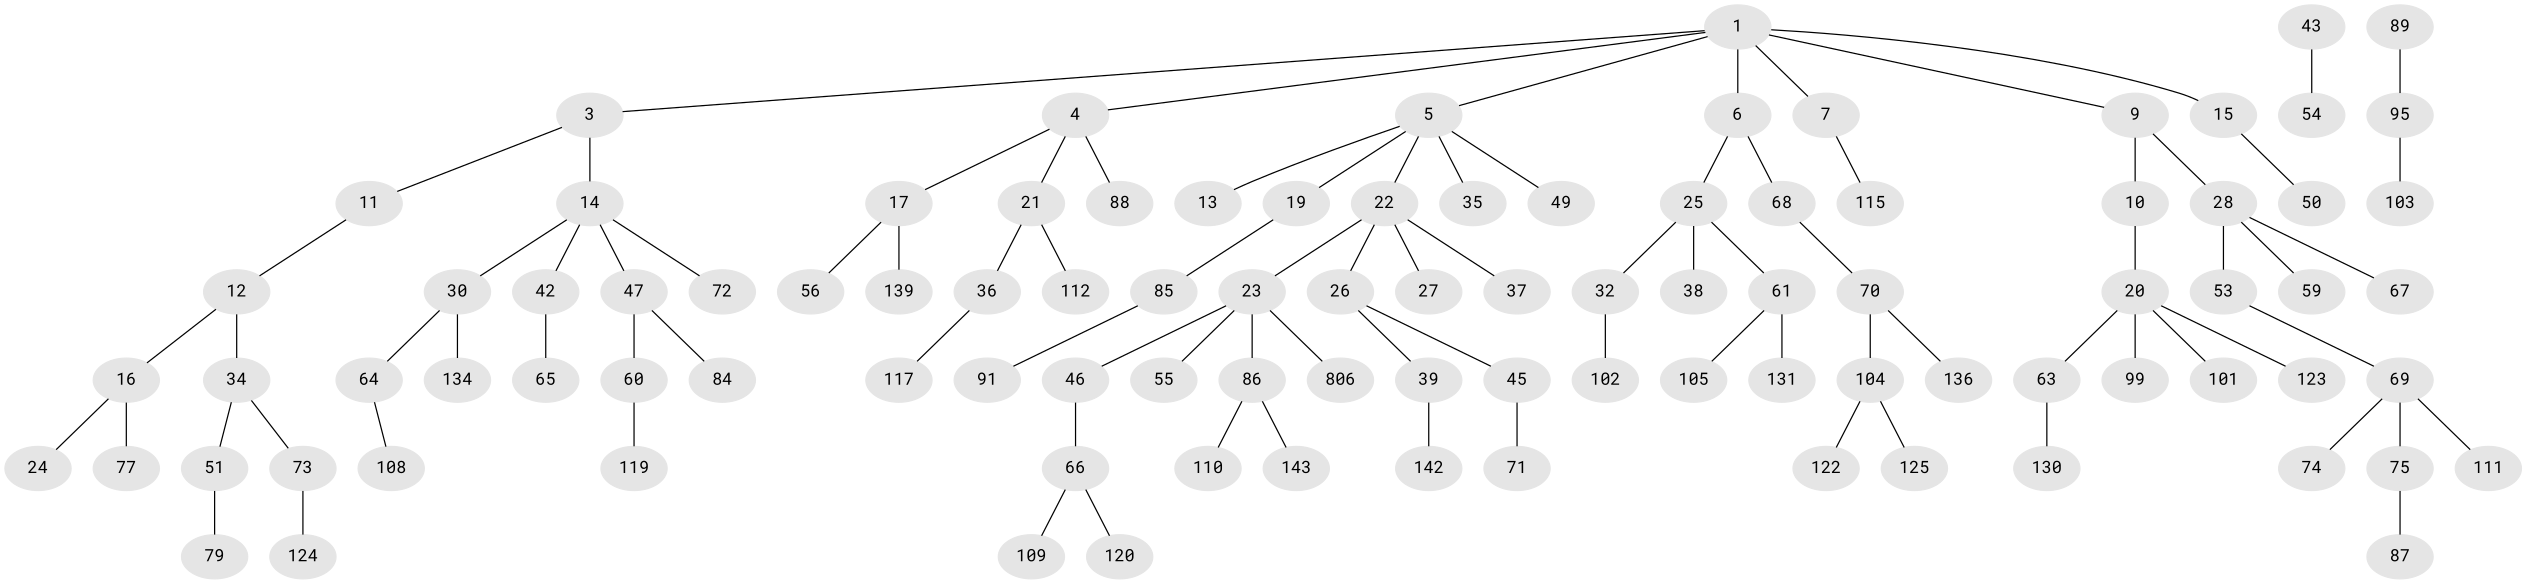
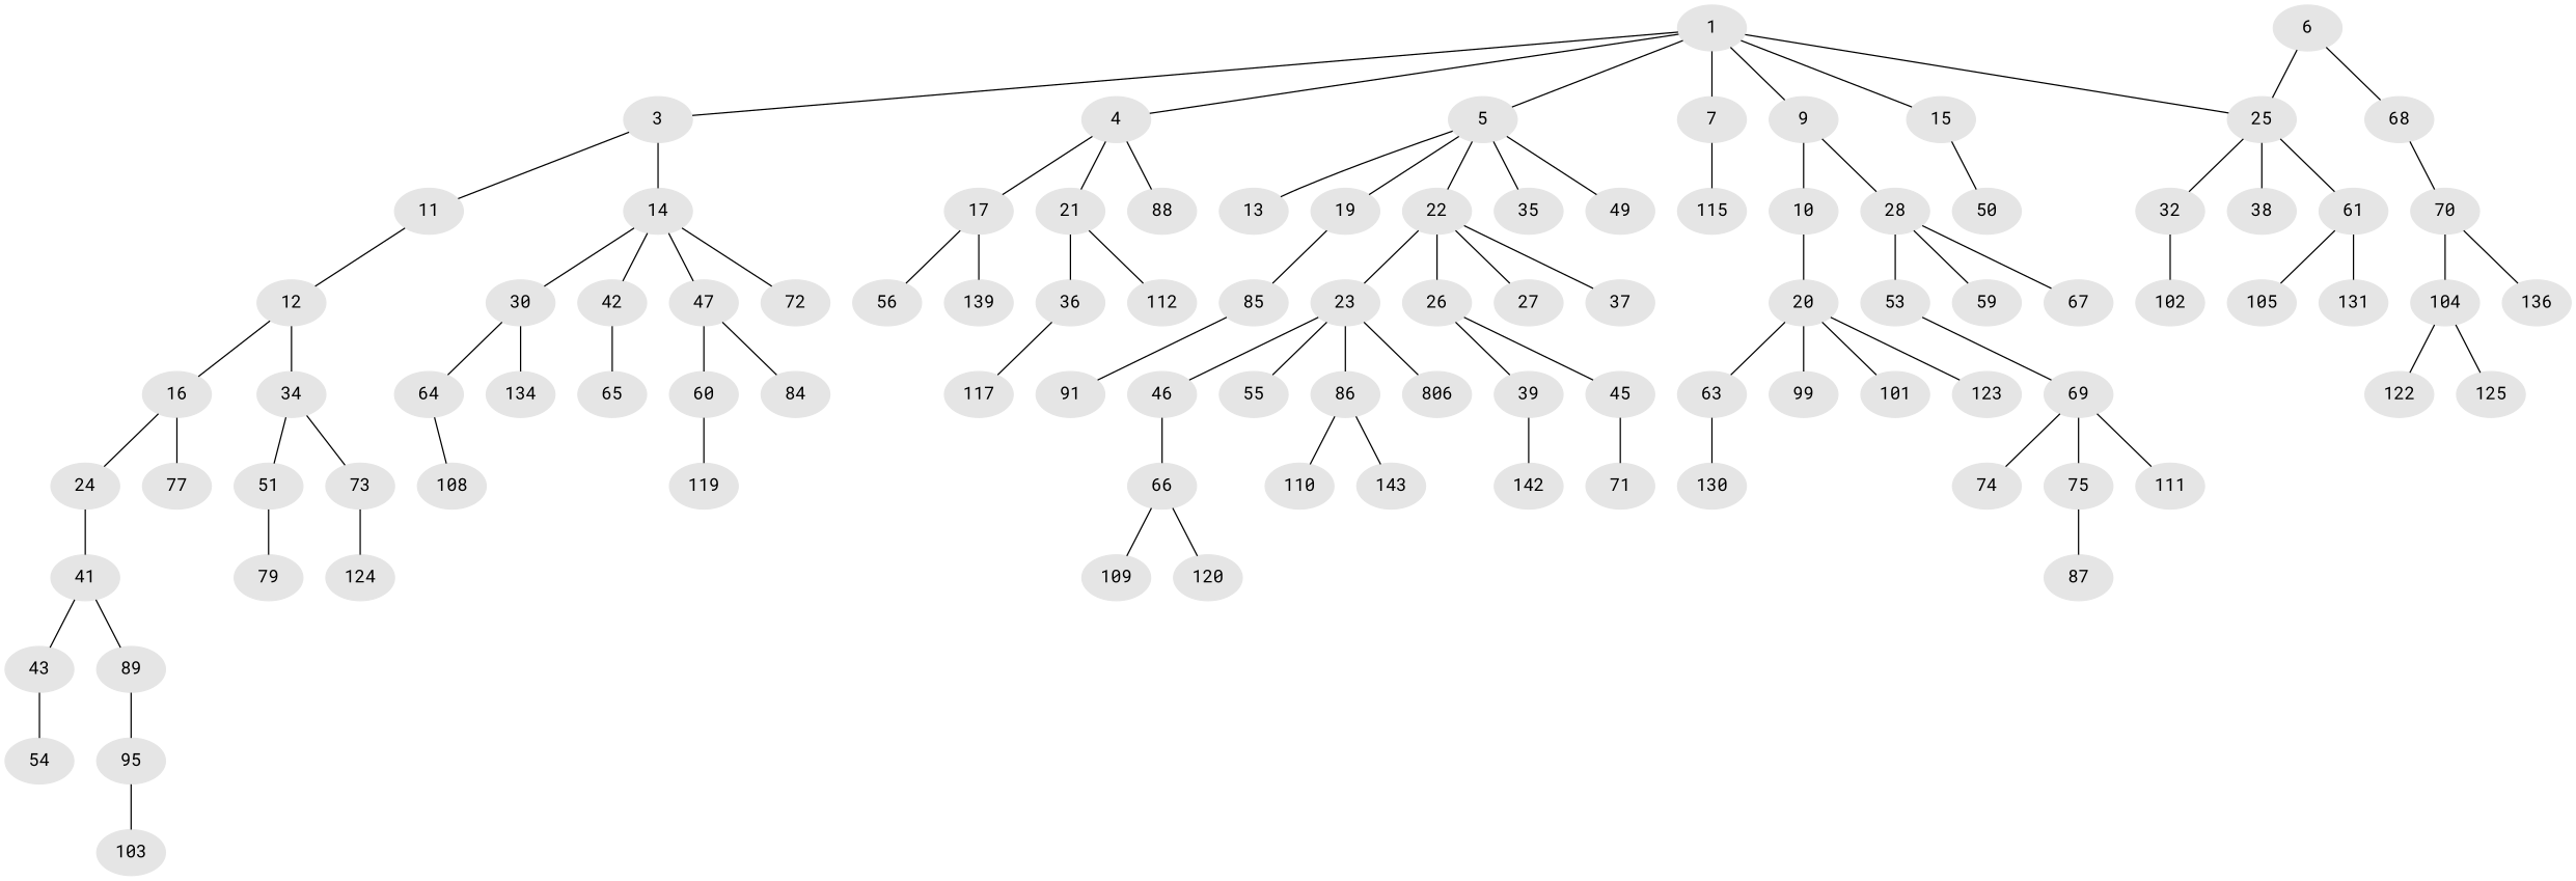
  graph {
    fontname="Roboto Mono"
    node [color=gray90 fontname="Roboto Mono" style=filled]
    edge [fontname="Roboto Mono"]
    1 [super="+2"]
    3 [super="+8"]
    4 [super="+31"]
    5 [super="+29"]
    6
    7 [super="+93"]
    9
    15 [super="+129"]
    11 [super="+44"]
    14 [super="+18"]
    17 [super="+52"]
    21 [super="+127"]
    88
    13
    19
    22 [super="+126"]
    35
    49
    25 [super="+57"]
    68 [super="+82"]
    115
    10
    28 [super="+83"]
    50 [super="+58"]
    12 [super="+121"]
    30 [super="+40"]
    42
    47
    72
    56
    139 [super="+144"]
    36
    112 [super="+116"]
    85
    23 [super="+33"]
    26
    27 [super="+48"]
    37
    32 [super="+96"]
    38
    61 [super="+90"]
    70 [super="+94"]
    20 [super="+62"]
    53
    59 [super="+114"]
    67
    63
    99
    101 [super="+140"]
    123
    16
    34 [super="+92"]
    24
    77 [super="+135"]
    51
    73 [super="+128"]
    64 [super="+137"]
    134
    65
    60 [super="+133"]
    84 [super="+113"]
+   41 [super="+78"]
    91
    130
    117
    46
    55 [super="+132"]
    86
    n69 [label=806]
    39 [super="+138"]
    45
    66 [super="+81"]
    110
    143 [super="+146"]
    43
    89
    102
    105
    131 [super="+147"]
    142
    71 [super="+76"]
    69 [super="+107"]
    108
    79
    124
    54 [super="+100"]
    95 [super="+97"]
    109
    120 [super="+141"]
    119
    74 [super="+80"]
    75 [super="+145"]
    111
    104 [super="+118"]
    136
    87
    122
    125
    103
    1 -- 3
    1 -- 4
    1 -- 5
-   1 -- 6
+   1 -- 25
    1 -- 7
    1 -- 9
    1 -- 15
    3 -- 11
    3 -- 14
    4 -- 17
    4 -- 21
    4 -- 88
    5 -- 13
    5 -- 19
    5 -- 22
    5 -- 35
    5 -- 49
    6 -- 25
    6 -- 68
    7 -- 115
    9 -- 10
    9 -- 28
    15 -- 50
    11 -- 12
    14 -- 30
    14 -- 42
    14 -- 47
    14 -- 72
    17 -- 56
    17 -- 139
    21 -- 36
    21 -- 112
    19 -- 85
    22 -- 23
    22 -- 26
    22 -- 27
    22 -- 37
    25 -- 32
    25 -- 38
    25 -- 61
    68 -- 70
    10 -- 20
    28 -- 53
    28 -- 59
    28 -- 67
    12 -- 16
    12 -- 34
    30 -- 64
    30 -- 134
    42 -- 65
    47 -- 60
    47 -- 84
    36 -- 117
    85 -- 91
    23 -- 46
    23 -- 55
    23 -- 86
    23 -- n69
    26 -- 39
    26 -- 45
    32 -- 102
    61 -- 105
    61 -- 131
    70 -- 104
    70 -- 136
    20 -- 63
    20 -- 99
    20 -- 101
    20 -- 123
    53 -- 69
    63 -- 130
    16 -- 24
    16 -- 77
    34 -- 51
    34 -- 73
+   24 -- 41
    51 -- 79
    73 -- 124
    64 -- 108
    60 -- 119
+   41 -- 43
+   41 -- 89
    46 -- 66
    86 -- 110
    86 -- 143
    39 -- 142
    45 -- 71
    66 -- 109
    66 -- 120
    43 -- 54
    89 -- 95
    69 -- 74
    69 -- 75
    69 -- 111
    95 -- 103
    75 -- 87
    104 -- 122
    104 -- 125
  }
